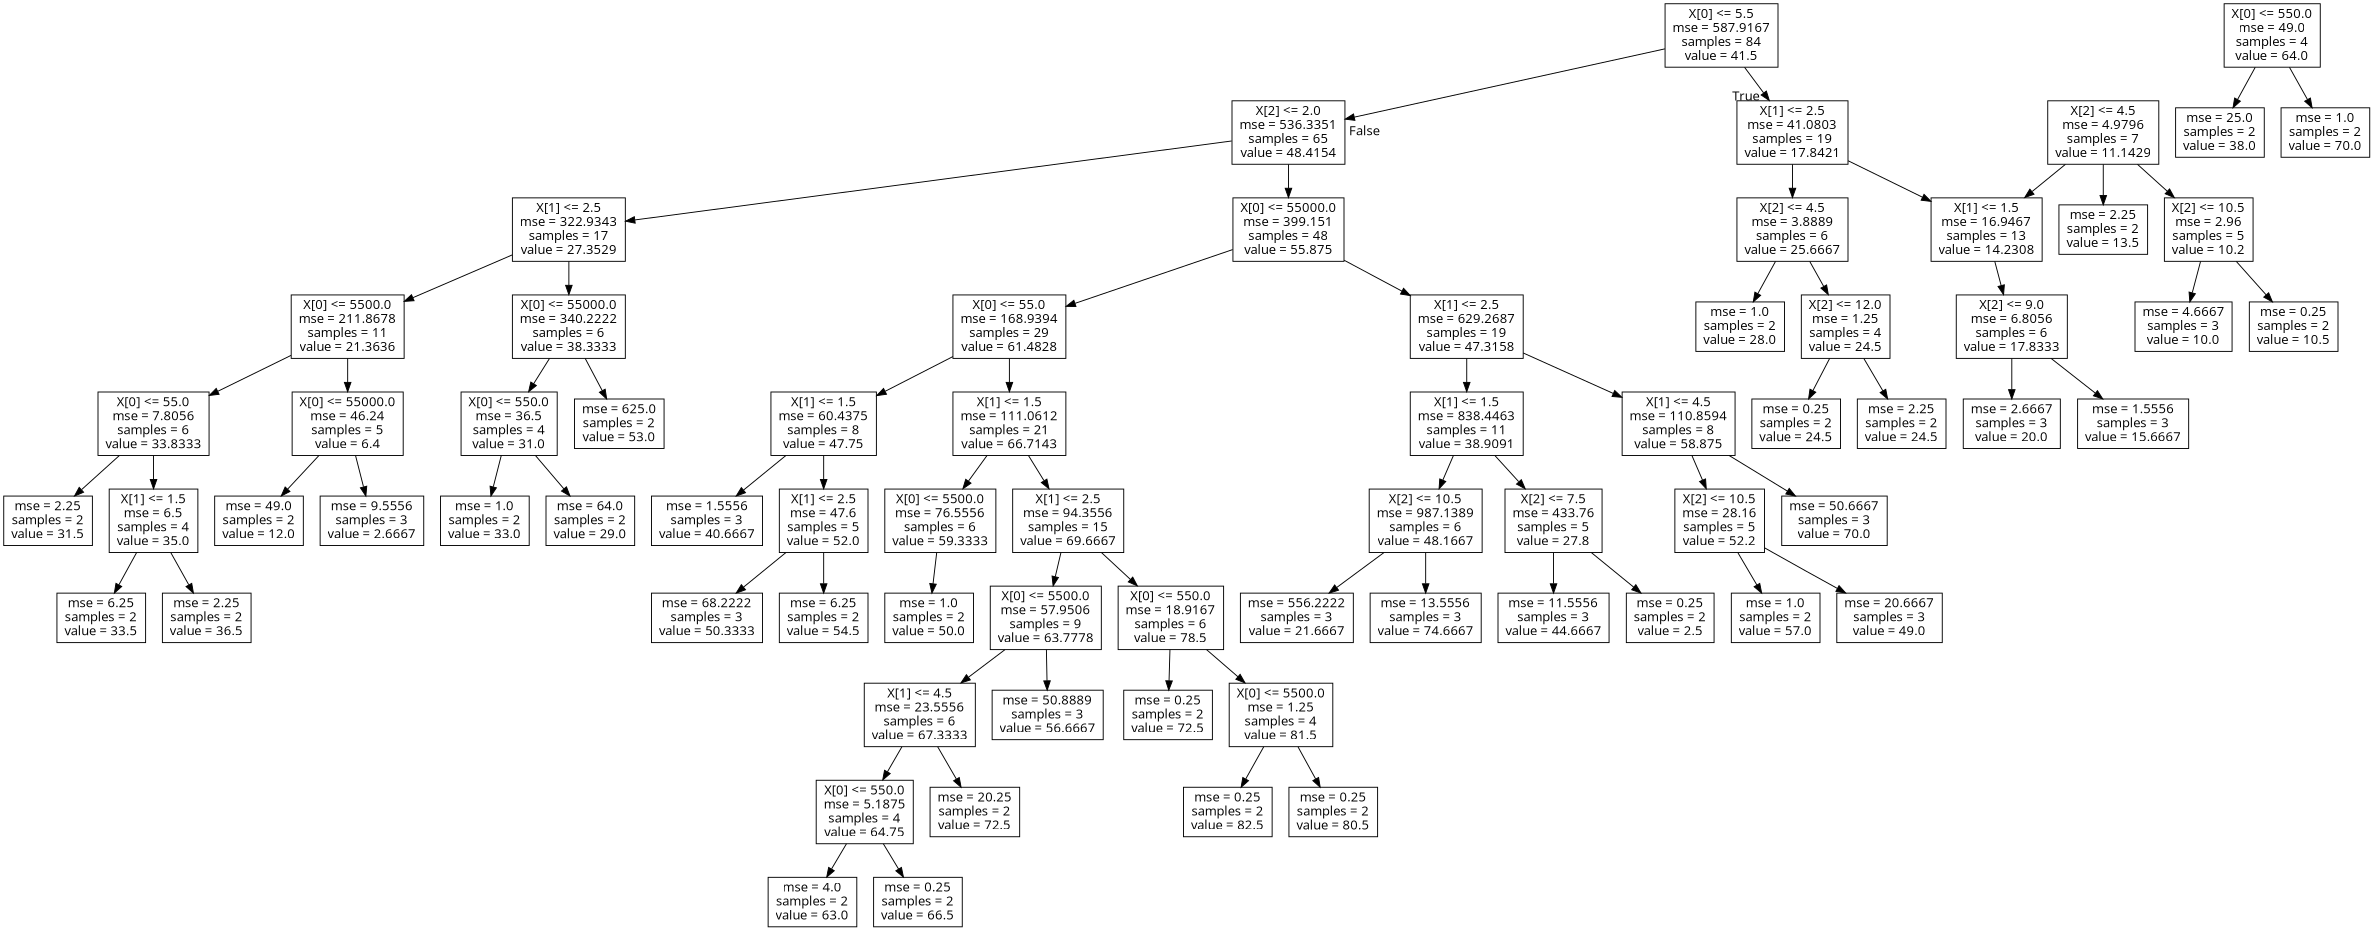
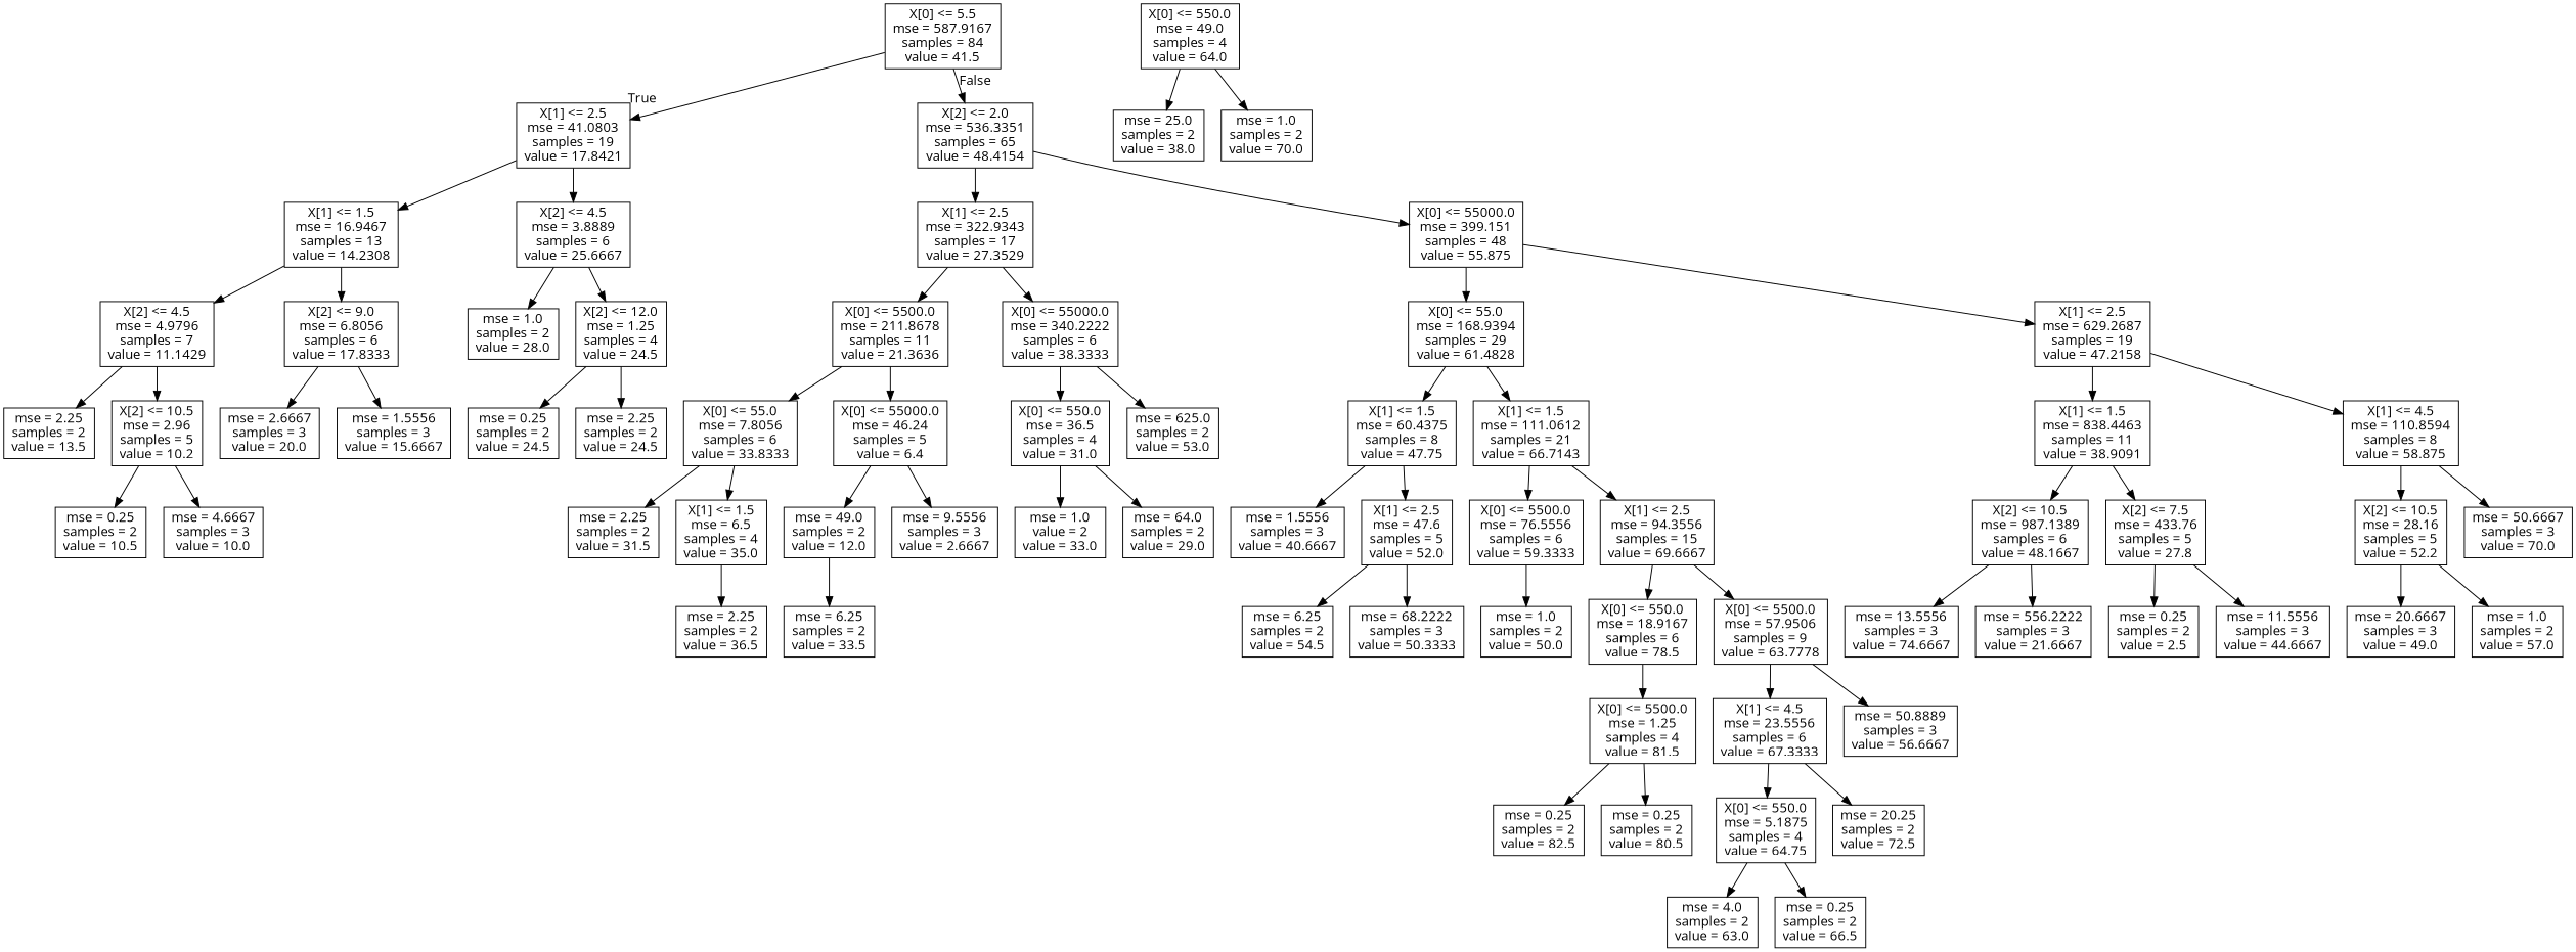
  digraph {
    fontname="Open Sans"
    node [fontname="Open Sans" shape=box]
    edge [fontname="Open Sans"]
    n1 [label="X[0] <= 5.5\nmse = 587.9167\nsamples = 84\nvalue = 41.5"]
    n2 [label="X[1] <= 2.5\nmse = 41.0803\nsamples = 19\nvalue = 17.8421"]
    n3 [label="X[2] <= 2.0\nmse = 536.3351\nsamples = 65\nvalue = 48.4154"]
    n4 [label="X[1] <= 1.5\nmse = 16.9467\nsamples = 13\nvalue = 14.2308"]
    n5 [label="X[2] <= 4.5\nmse = 3.8889\nsamples = 6\nvalue = 25.6667"]
    n6 [label="X[1] <= 2.5\nmse = 322.9343\nsamples = 17\nvalue = 27.3529"]
    n7 [label="X[0] <= 55000.0\nmse = 399.151\nsamples = 48\nvalue = 55.875"]
    n8 [label="X[2] <= 4.5\nmse = 4.9796\nsamples = 7\nvalue = 11.1429"]
    n9 [label="X[2] <= 9.0\nmse = 6.8056\nsamples = 6\nvalue = 17.8333"]
    n10 [label="mse = 1.0\nsamples = 2\nvalue = 28.0"]
    n11 [label="X[2] <= 12.0\nmse = 1.25\nsamples = 4\nvalue = 24.5"]
    n12 [label="mse = 2.25\nsamples = 2\nvalue = 13.5"]
    n13 [label="X[2] <= 10.5\nmse = 2.96\nsamples = 5\nvalue = 10.2"]
    n14 [label="mse = 2.6667\nsamples = 3\nvalue = 20.0"]
    n15 [label="mse = 1.5556\nsamples = 3\nvalue = 15.6667"]
    n16 [label="mse = 0.25\nsamples = 2\nvalue = 10.5"]
    n17 [label="mse = 4.6667\nsamples = 3\nvalue = 10.0"]
    n18 [label="mse = 0.25\nsamples = 2\nvalue = 24.5"]
    n19 [label="mse = 2.25\nsamples = 2\nvalue = 24.5"]
    n20 [label="X[0] <= 5500.0\nmse = 211.8678\nsamples = 11\nvalue = 21.3636"]
    n21 [label="X[0] <= 55000.0\nmse = 340.2222\nsamples = 6\nvalue = 38.3333"]
    n22 [label="X[0] <= 55.0\nmse = 168.9394\nsamples = 29\nvalue = 61.4828"]
-   n23 [label="X[1] <= 2.5\nmse = 629.2687\nsamples = 19\nvalue = 47.3158"]
+   n23 [label="X[1] <= 2.5\nmse = 629.2687\nsamples = 19\nvalue = 47.2158"]
    n24 [label="X[0] <= 55.0\nmse = 7.8056\nsamples = 6\nvalue = 33.8333"]
    n25 [label="X[0] <= 55000.0\nmse = 46.24\nsamples = 5\nvalue = 6.4"]
    n26 [label="X[0] <= 550.0\nmse = 36.5\nsamples = 4\nvalue = 31.0"]
    n27 [label="mse = 625.0\nsamples = 2\nvalue = 53.0"]
    n28 [label="mse = 2.25\nsamples = 2\nvalue = 31.5"]
    n29 [label="X[1] <= 1.5\nmse = 6.5\nsamples = 4\nvalue = 35.0"]
    n30 [label="mse = 49.0\nsamples = 2\nvalue = 12.0"]
    n31 [label="mse = 9.5556\nsamples = 3\nvalue = 2.6667"]
    n32 [label="mse = 2.25\nsamples = 2\nvalue = 36.5"]
    n33 [label="mse = 6.25\nsamples = 2\nvalue = 33.5"]
-   n34 [label="mse = 1.0\nsamples = 2\nvalue = 33.0"]
+   n34 [label="mse = 1.0\nvalue = 2\nvalue = 33.0"]
    n35 [label="mse = 64.0\nsamples = 2\nvalue = 29.0"]
    n36 [label="X[1] <= 1.5\nmse = 60.4375\nsamples = 8\nvalue = 47.75"]
    n37 [label="X[1] <= 1.5\nmse = 111.0612\nsamples = 21\nvalue = 66.7143"]
    n38 [label="X[1] <= 1.5\nmse = 838.4463\nsamples = 11\nvalue = 38.9091"]
    n39 [label="X[1] <= 4.5\nmse = 110.8594\nsamples = 8\nvalue = 58.875"]
    n40 [label="mse = 1.5556\nsamples = 3\nvalue = 40.6667"]
    n41 [label="X[1] <= 2.5\nmse = 47.6\nsamples = 5\nvalue = 52.0"]
    n42 [label="X[0] <= 5500.0\nmse = 76.5556\nsamples = 6\nvalue = 59.3333"]
    n43 [label="X[1] <= 2.5\nmse = 94.3556\nsamples = 15\nvalue = 69.6667"]
    n44 [label="mse = 6.25\nsamples = 2\nvalue = 54.5"]
    n45 [label="mse = 68.2222\nsamples = 3\nvalue = 50.3333"]
    n46 [label="mse = 1.0\nsamples = 2\nvalue = 50.0"]
    n47 [label="X[0] <= 550.0\nmse = 18.9167\nsamples = 6\nvalue = 78.5"]
    n48 [label="X[0] <= 5500.0\nmse = 57.9506\nsamples = 9\nvalue = 63.7778"]
    n49 [label="X[0] <= 550.0\nmse = 49.0\nsamples = 4\nvalue = 64.0"]
    n50 [label="mse = 25.0\nsamples = 2\nvalue = 38.0"]
    n51 [label="mse = 1.0\nsamples = 2\nvalue = 70.0"]
-   n52 [label="mse = 0.25\nsamples = 2\nvalue = 72.5"]
    n53 [label="X[0] <= 5500.0\nmse = 1.25\nsamples = 4\nvalue = 81.5"]
    n54 [label="X[1] <= 4.5\nmse = 23.5556\nsamples = 6\nvalue = 67.3333"]
    n55 [label="mse = 50.8889\nsamples = 3\nvalue = 56.6667"]
    n56 [label="mse = 0.25\nsamples = 2\nvalue = 82.5"]
    n57 [label="mse = 0.25\nsamples = 2\nvalue = 80.5"]
    n58 [label="X[0] <= 550.0\nmse = 5.1875\nsamples = 4\nvalue = 64.75"]
    n59 [label="mse = 20.25\nsamples = 2\nvalue = 72.5"]
    n60 [label="mse = 4.0\nsamples = 2\nvalue = 63.0"]
    n61 [label="mse = 0.25\nsamples = 2\nvalue = 66.5"]
    n62 [label="X[2] <= 10.5\nmse = 987.1389\nsamples = 6\nvalue = 48.1667"]
    n63 [label="X[2] <= 7.5\nmse = 433.76\nsamples = 5\nvalue = 27.8"]
    n64 [label="X[2] <= 10.5\nmse = 28.16\nsamples = 5\nvalue = 52.2"]
    n65 [label="mse = 50.6667\nsamples = 3\nvalue = 70.0"]
    n66 [label="mse = 13.5556\nsamples = 3\nvalue = 74.6667"]
    n67 [label="mse = 556.2222\nsamples = 3\nvalue = 21.6667"]
    n68 [label="mse = 0.25\nsamples = 2\nvalue = 2.5"]
    n69 [label="mse = 11.5556\nsamples = 3\nvalue = 44.6667"]
    n70 [label="mse = 20.6667\nsamples = 3\nvalue = 49.0"]
    n71 [label="mse = 1.0\nsamples = 2\nvalue = 57.0"]
    n1 -> n2 [headlabel=True labelangle=45 labeldistance=2.5]
    n1 -> n3 [headlabel=False labelangle=-45 labeldistance=2.5]
    n2 -> n4
    n2 -> n5
    n3 -> n6
    n3 -> n7
-   n8 -> n4
+   n4 -> n8
    n4 -> n9
    n5 -> n10
    n5 -> n11
    n6 -> n20
    n6 -> n21
    n7 -> n22
    n7 -> n23
    n8 -> n12
    n8 -> n13
    n9 -> n14
    n9 -> n15
    n11 -> n18
    n11 -> n19
    n13 -> n16
    n13 -> n17
    n20 -> n24
    n20 -> n25
    n21 -> n26
    n21 -> n27
    n22 -> n36
    n22 -> n37
    n23 -> n38
    n23 -> n39
    n24 -> n28
    n24 -> n29
    n25 -> n30
    n25 -> n31
    n26 -> n34
    n26 -> n35
    n29 -> n32
-   n29 -> n33
+   n30 -> n33
    n36 -> n40
    n36 -> n41
    n37 -> n42
    n37 -> n43
    n38 -> n62
    n38 -> n63
    n39 -> n64
    n39 -> n65
    n41 -> n44
    n41 -> n45
    n42 -> n46
    n43 -> n47
    n43 -> n48
-   n47 -> n52
    n47 -> n53
    n48 -> n54
    n48 -> n55
    n49 -> n50
    n49 -> n51
    n53 -> n56
    n53 -> n57
    n54 -> n58
    n54 -> n59
    n58 -> n60
    n58 -> n61
    n62 -> n66
    n62 -> n67
    n63 -> n68
    n63 -> n69
    n64 -> n70
    n64 -> n71
  }
